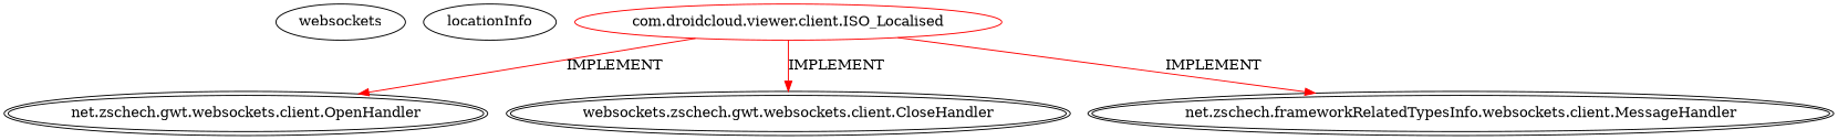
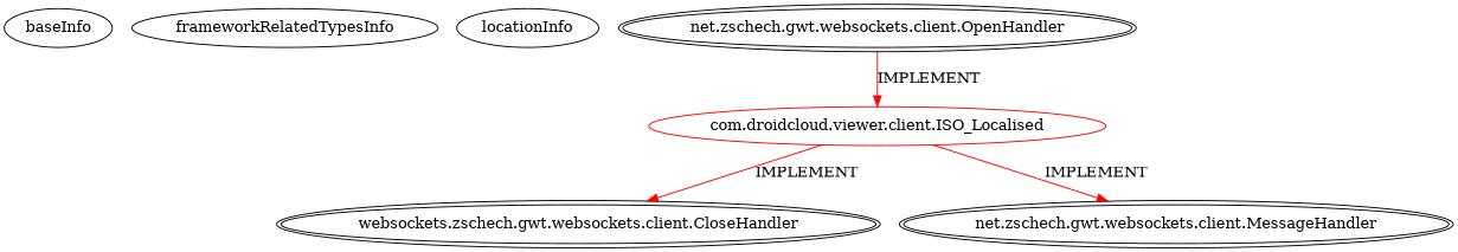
  digraph {
    edge [color=red]
-   baseInfo [category=extension_graph graphId=843 isAnonymous=false possibleRelation=false label=websockets]
+   baseInfo [category=extension_graph graphId=843 isAnonymous=false possibleRelation=false]
+   frameworkRelatedTypesInfo [0="net.zschech.gwt.websockets.client.OpenHandler" 1="net.zschech.gwt.websockets.client.CloseHandler" 2="net.zschech.gwt.websockets.client.MessageHandler" 3="net.zschech.gwt.websockets.client.ErrorHandler"]
    locationInfo [contextSignature=ISO_Localised filePath="/betacraft-RdpGwtClient/RdpGwtClient-master/src/com/droidcloud/viewer/client/ISO_Localised.java" graphId=843 projectName="betacraft-RdpGwtClient"]
    n4 [color=red isFrameworkType=false label="com.droidcloud.viewer.client.ISO_Localised" vertexType=ROOT_CLIENT_CLASS_DECLARATION]
    n5 [isFrameworkType=true label="net.zschech.gwt.websockets.client.OpenHandler" peripheries=2 vertexType=FRAMEWORK_INTERFACE_TYPE]
    n6 [isFrameworkType=true label="websockets.zschech.gwt.websockets.client.CloseHandler" peripheries=2 vertexType=FRAMEWORK_INTERFACE_TYPE]
-   n7 [isFrameworkType=true label="net.zschech.frameworkRelatedTypesInfo.websockets.client.MessageHandler" peripheries=2 vertexType=FRAMEWORK_INTERFACE_TYPE]
-   n4 -> n5 [label=IMPLEMENT]
+   n7 [isFrameworkType=true label="net.zschech.gwt.websockets.client.MessageHandler" peripheries=2 vertexType=FRAMEWORK_INTERFACE_TYPE]
+   n5 -> n4 [label=IMPLEMENT]
    n4 -> n6 [label=IMPLEMENT]
    n4 -> n7 [label=IMPLEMENT]
  }
